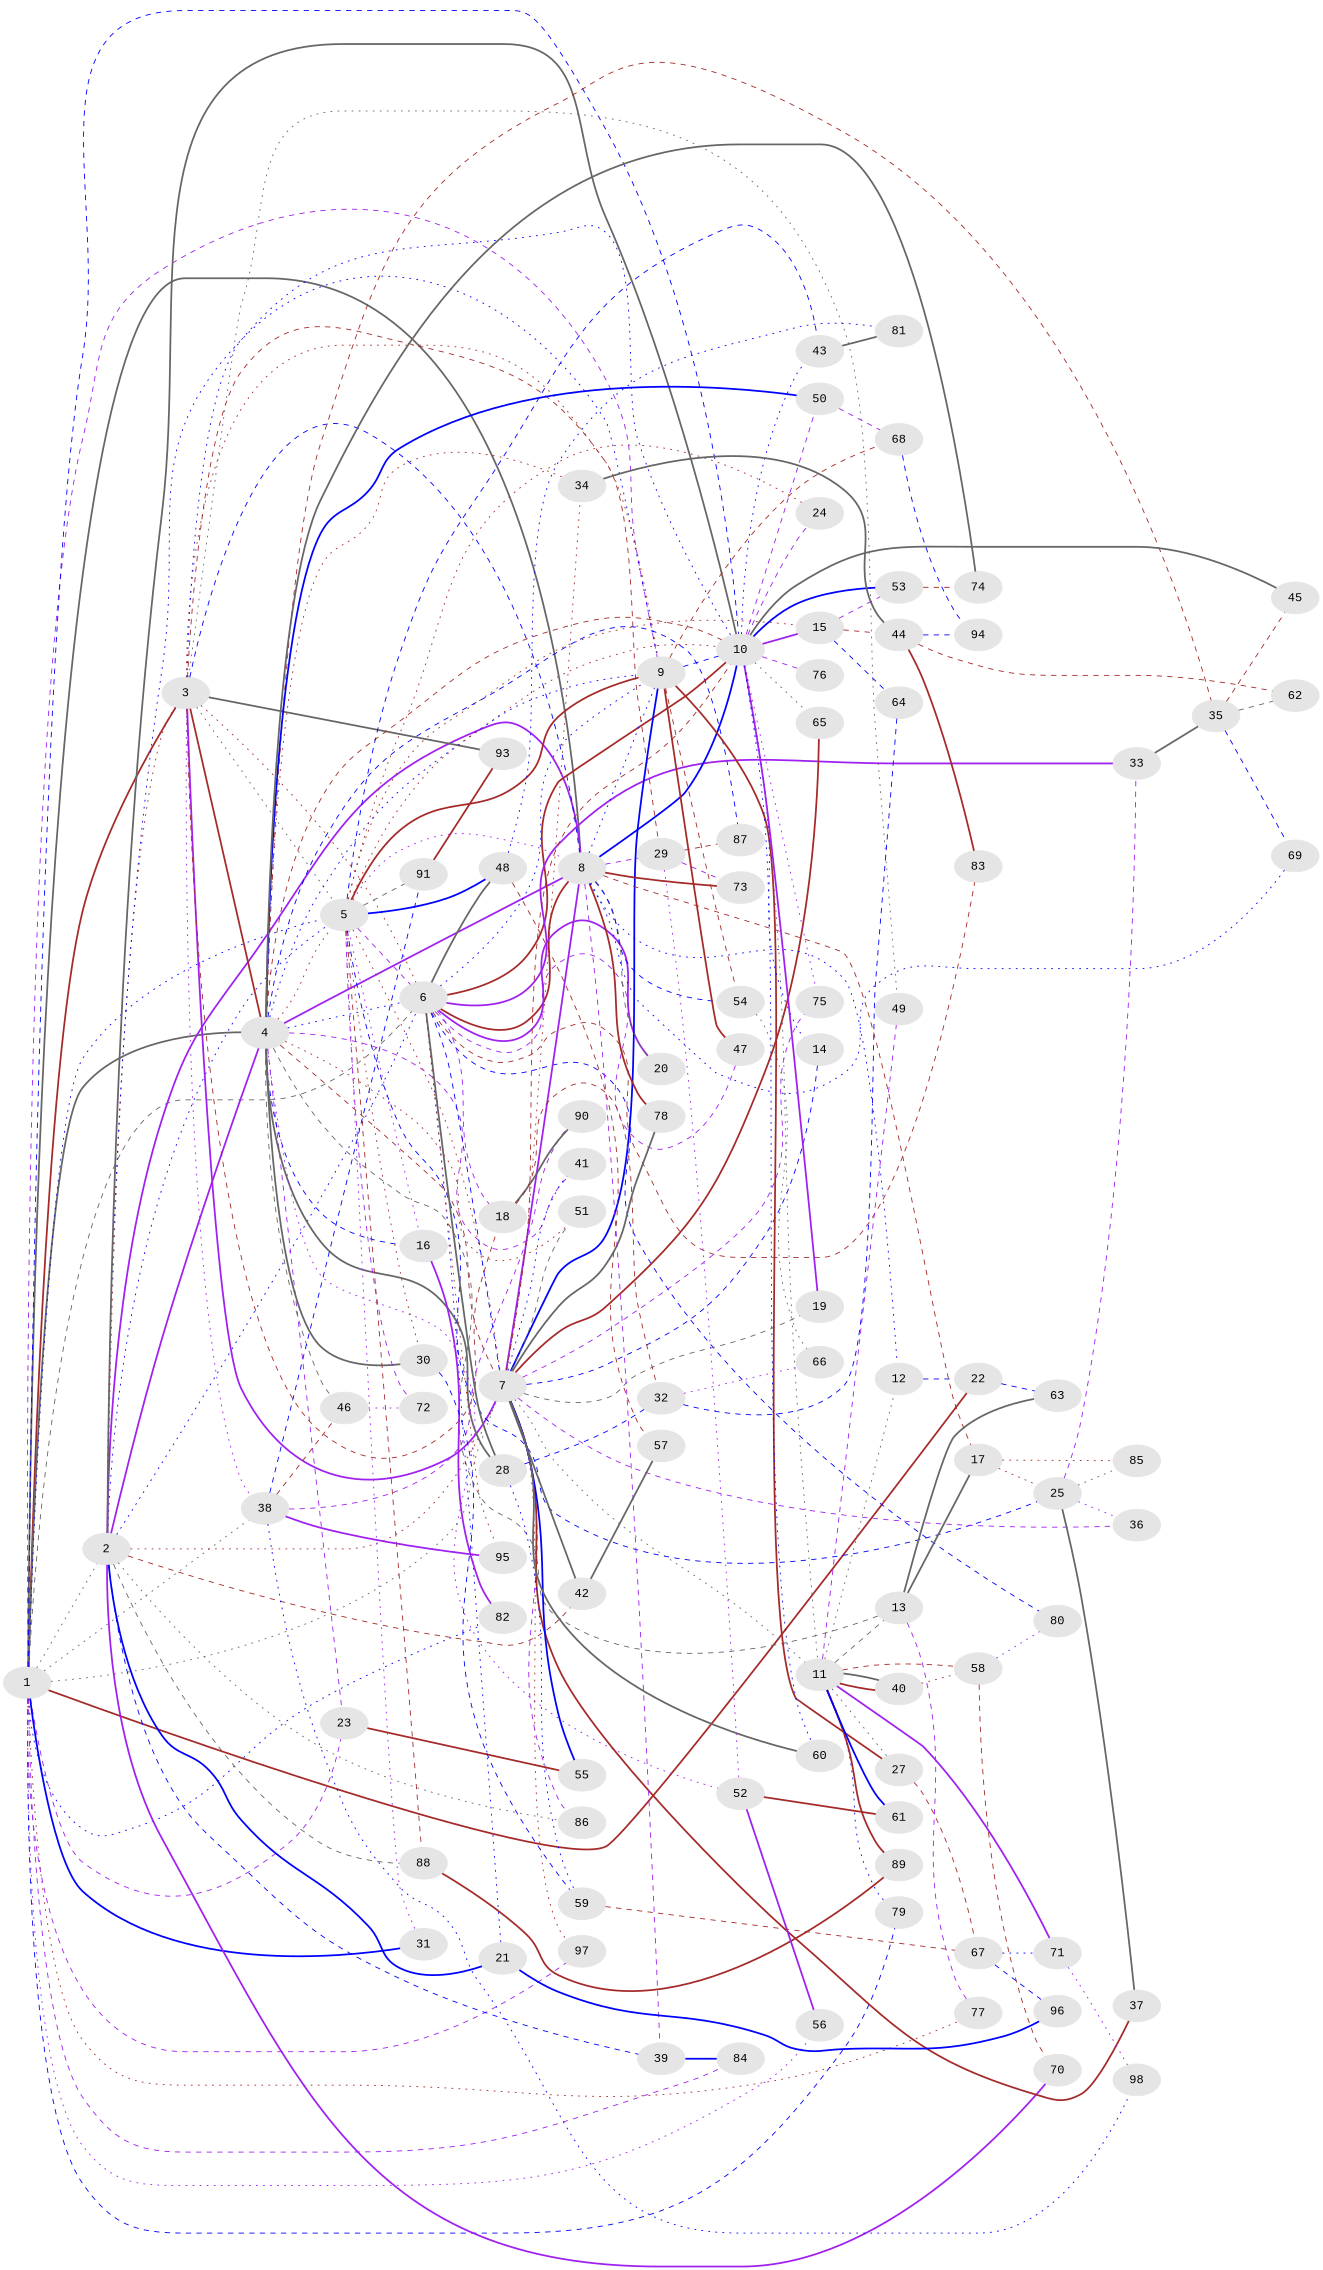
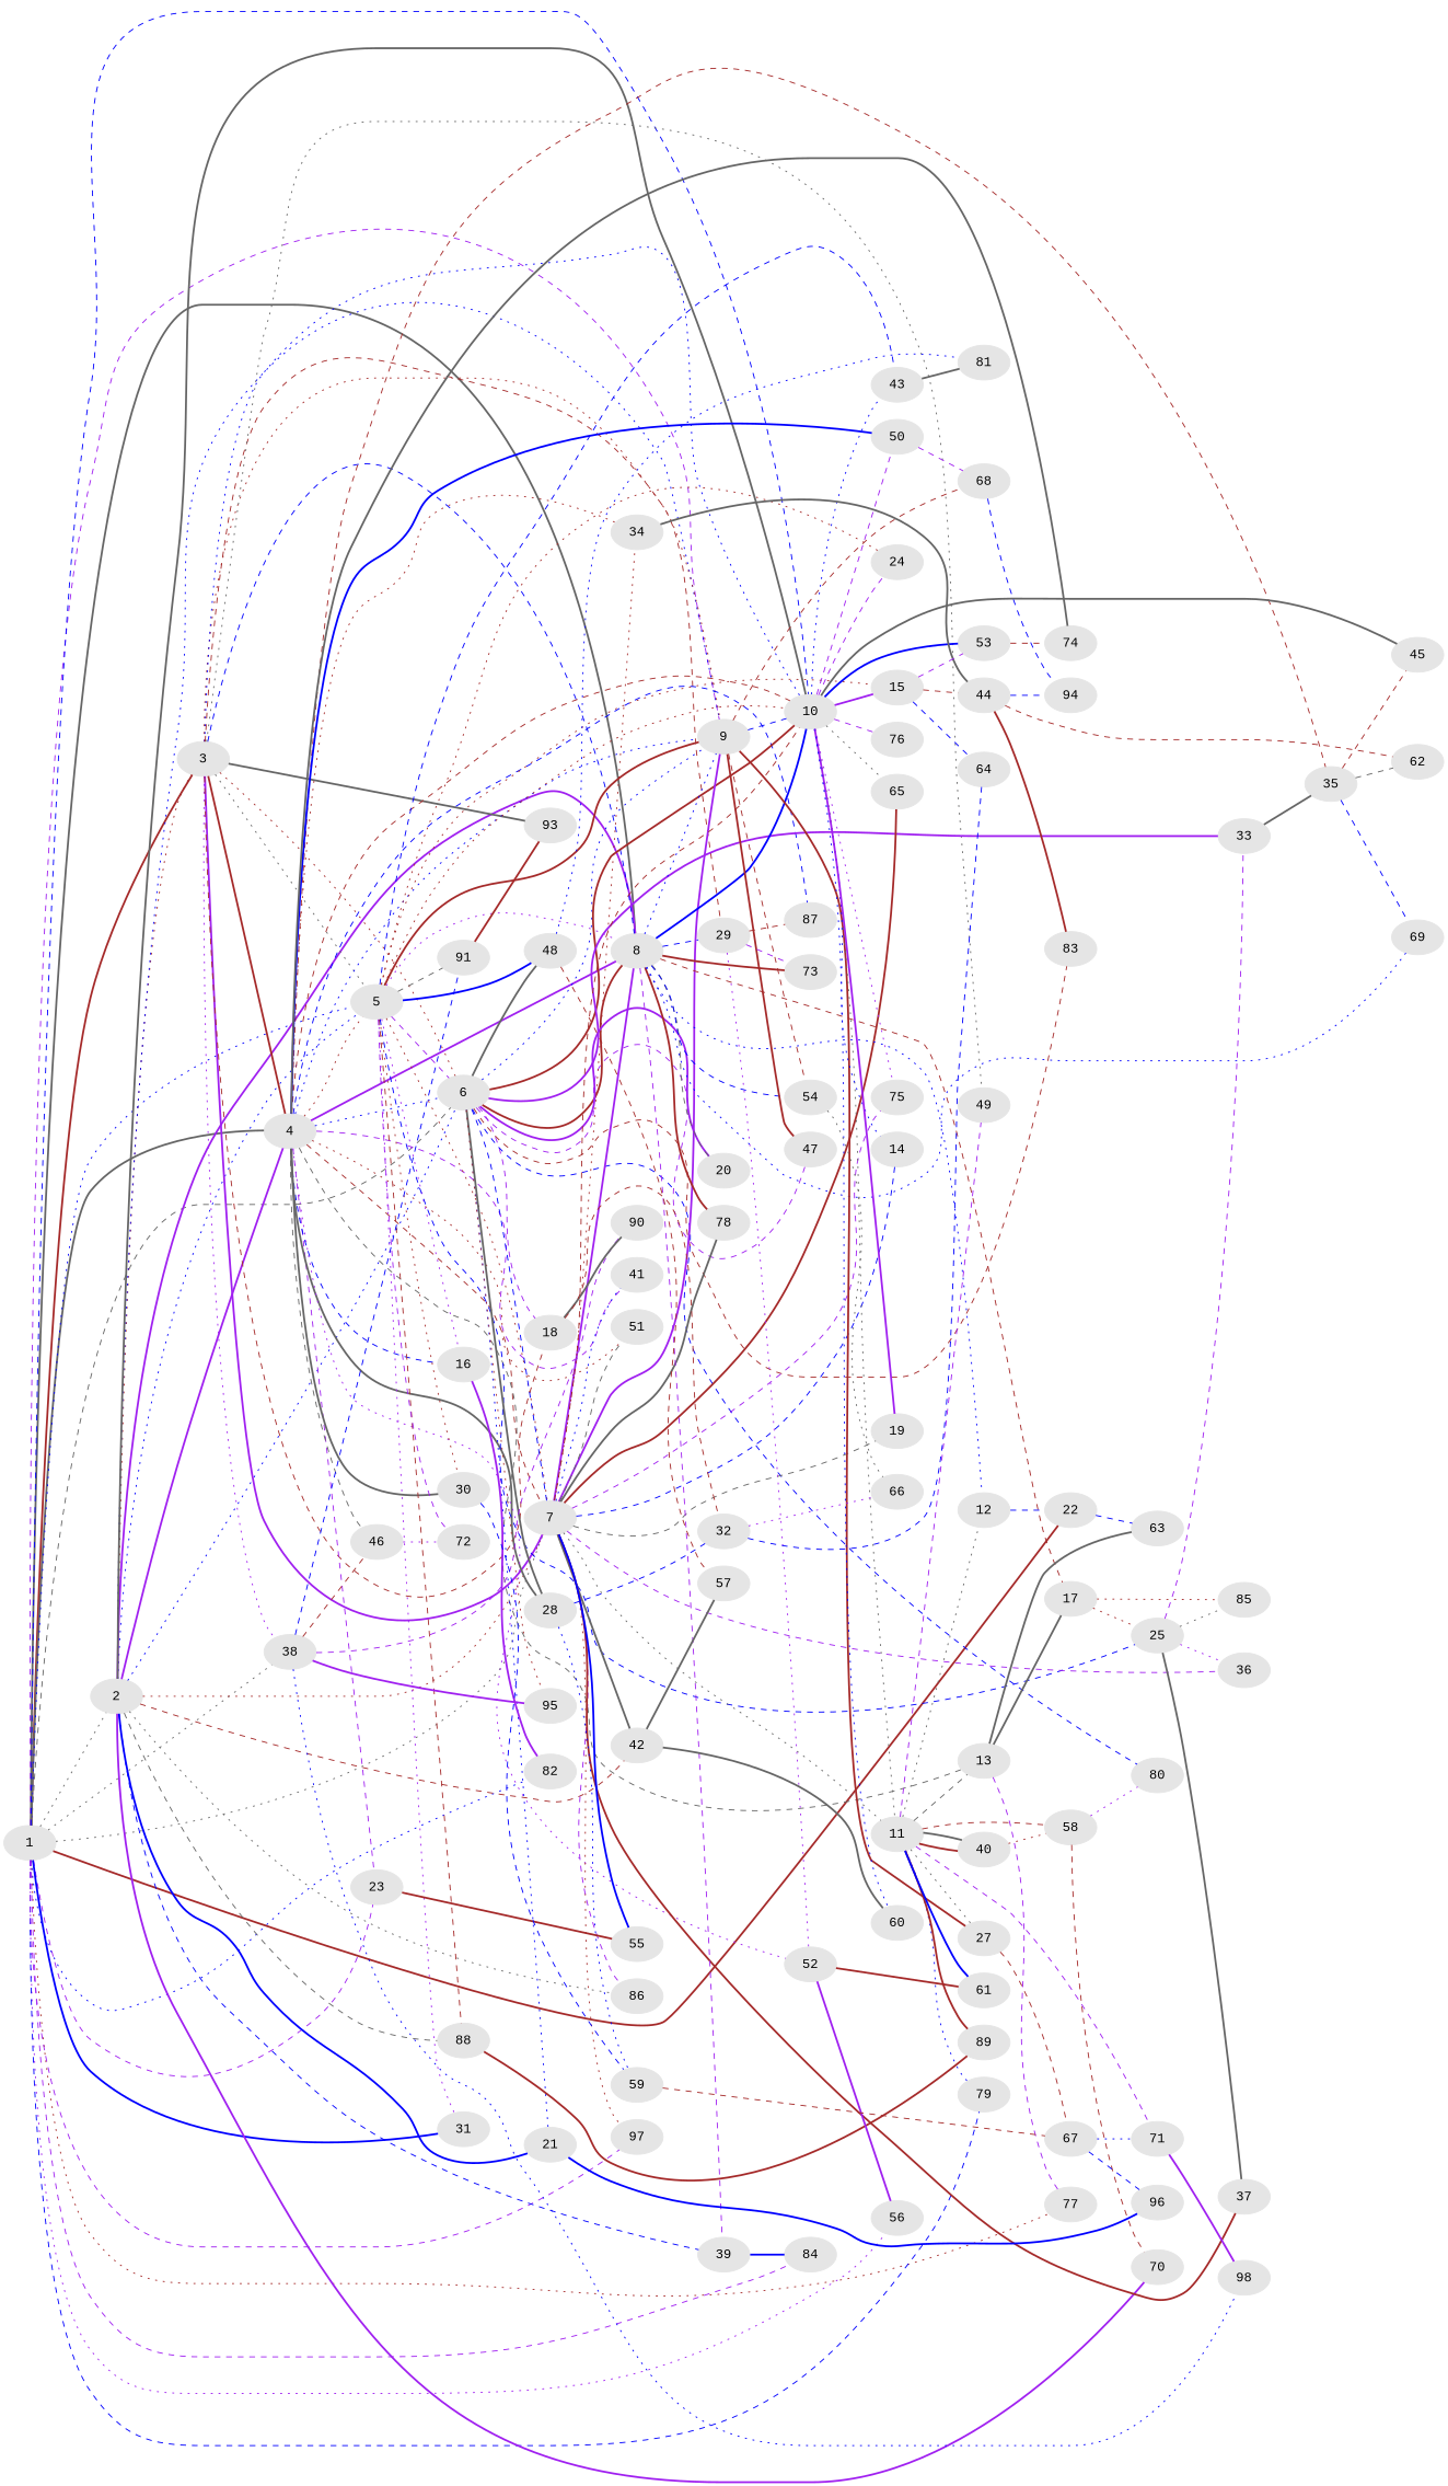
  graph {
    fontname="Liberation Mono"
    rankdir=LR
    node [color=gray90 fontname="Liberation Mono" style=filled]
    edge [color=brown fontname="Liberation Mono" style=dashed]
    1
    2
    3
    4
    5
    6
    7
    8
    9
    10
    22
    23
    31
    38
    56
    77
    79
    82
    84
    97
    21
    39
    42
    70
    86
    88
    18
    29
    49
    93
    13
    16
    28
    30
    34
    35
    41
    46
    50
    51
    52
    74
    87
    15
    24
    25
    43
    48
    72
    91
    20
    33
    47
    80
    83
    95
    11
    14
    19
    36
    37
    55
    60
    65
    75
    78
    12
    17
    54
    69
    73
    27
    68
    45
    53
    76
    63
    90
    n79 [label=98]
    96
    57
    89
    32
    59
    44
    62
    61
    64
    85
    81
    40
    58
    71
    66
    67
    94
    1 -- 2 [color=gray40 style=dotted]
    1 -- 3 [style=bold]
    1 -- 4 [color=gray40 style=bold]
    1 -- 5 [color=blue style=dotted]
    1 -- 6 [color=gray40]
    1 -- 7 [color=gray40 style=dotted]
    1 -- 8 [color=gray40 style=bold]
    1 -- 9 [color=purple]
    1 -- 10 [color=blue]
    1 -- 22 [style=bold]
    1 -- 23 [color=purple]
    1 -- 31 [color=blue style=bold]
    1 -- 38 [color=gray40 style=dotted]
    1 -- 56 [color=purple style=dotted]
    1 -- 77 [style=dotted]
    1 -- 79 [color=blue]
    1 -- 82 [color=blue style=dotted]
    1 -- 84 [color=purple]
    1 -- 97 [color=purple]
    2 -- 3 [style=dotted]
    2 -- 4 [color=purple style=bold]
    2 -- 5 [color=blue style=dotted]
    2 -- 6 [color=blue style=dotted]
    2 -- 7 [style=dotted]
    2 -- 8 [color=purple style=bold]
    2 -- 9 [color=blue style=dotted]
    2 -- 10 [color=gray40 style=bold]
    2 -- 21 [color=blue style=bold]
    2 -- 39 [color=blue]
    2 -- 42
    2 -- 70 [color=purple style=bold]
    2 -- 86 [color=gray40 style=dotted]
    2 -- 88 [color=gray40]
    3 -- 4 [style=bold]
    3 -- 5 [color=gray40 style=dotted]
    3 -- 6 [style=dotted]
    3 -- 7 [color=purple style=bold]
    3 -- 8 [color=blue]
    3 -- 9 [style=dotted]
    3 -- 10 [color=blue style=dotted]
    3 -- 38 [color=purple style=dotted]
    3 -- 18
    3 -- 29
    3 -- 49 [color=gray40 style=dotted]
    3 -- 93 [color=gray40 style=bold]
    4 -- 5 [style=dotted]
    4 -- 6 [color=blue style=dotted]
    4 -- 7
    4 -- 8 [color=purple style=bold]
    4 -- 9 [color=blue style=dotted]
    4 -- 10
    4 -- 23 [color=purple]
    4 -- 13 [color=gray40]
    4 -- 16 [color=blue]
    4 -- 28 [color=gray40 style=bold]
    4 -- 30 [color=gray40 style=bold]
    4 -- 34 [style=dotted]
    4 -- 35
    4 -- 41 [color=purple]
    4 -- 46 [color=gray40]
    4 -- 50 [color=blue style=bold]
    4 -- 51 [style=dotted]
    4 -- 52 [color=purple style=dotted]
    4 -- 74 [color=gray40 style=bold]
    4 -- 87 [color=blue]
    5 -- 6 [color=purple]
    5 -- 7 [style=dotted]
    5 -- 8 [color=purple style=dotted]
    5 -- 9 [style=bold]
    5 -- 10 [style=dotted]
    5 -- 31 [color=purple style=dotted]
    5 -- 88
    5 -- 16 [color=purple style=dotted]
    5 -- 30 [style=dotted]
    5 -- 15 [style=dotted]
    5 -- 24 [style=dotted]
    5 -- 25 [color=blue]
    5 -- 43 [color=blue]
    5 -- 48 [color=blue style=bold]
    5 -- 72 [color=purple]
    5 -- 91 [color=gray40]
    6 -- 7 [color=blue]
    6 -- 8 [style=bold]
    6 -- 9 [color=blue style=dotted]
    6 -- 10 [style=bold]
    6 -- 21 [color=blue style=dotted]
    6 -- 18 [color=purple]
    6 -- 28 [color=gray40 style=bold]
    6 -- 48 [color=gray40 style=bold]
    6 -- 20 [color=purple style=bold]
    6 -- 33 [color=purple style=bold]
    6 -- 47 [color=purple]
    6 -- 80 [color=blue]
    6 -- 83
    6 -- 95 [style=dotted]
    7 -- 8 [color=purple style=bold]
-   7 -- 9 [color=blue style=bold]
+   7 -- 9 [color=purple style=bold]
    7 -- 10
    7 -- 97 [style=dotted]
    7 -- 42 [color=gray40 style=bold]
    7 -- 86 [color=purple]
    7 -- 34 [style=dotted]
    7 -- 41 [color=blue style=dotted]
    7 -- 51 [color=gray40]
    7 -- 11 [color=gray40 style=dotted]
    7 -- 14 [color=blue]
    7 -- 19 [color=gray40]
    7 -- 36 [color=purple]
    7 -- 37 [style=bold]
    7 -- 55 [color=blue style=bold]
-   7 -- 60 [color=gray40 style=bold]
+   42 -- 60 [color=gray40 style=bold]
    7 -- 65 [style=bold]
    7 -- 75 [color=purple]
    7 -- 78 [color=gray40 style=bold]
    8 -- 9 [color=blue style=dotted]
    8 -- 10 [color=blue style=bold]
    8 -- 39 [color=purple]
-   8 -- 29 [color=purple]
+   8 -- 29 [color=blue]
    8 -- 20 [color=gray40]
    8 -- 78 [style=bold]
    8 -- 12 [color=blue style=dotted]
    8 -- 17
    8 -- 54 [color=blue]
    8 -- 69 [color=blue style=dotted]
    8 -- 73 [style=bold]
    9 -- 10 [color=blue]
    9 -- 47 [style=bold]
    9 -- 54
    9 -- 27 [style=bold]
    9 -- 68
    10 -- 50 [color=purple]
    10 -- 15 [color=purple style=bold]
    10 -- 24 [color=purple]
    10 -- 43 [color=blue style=dotted]
    10 -- 11 [color=gray40 style=dotted]
    10 -- 14 [color=blue style=dotted]
    10 -- 19 [color=purple style=bold]
    10 -- 60 [color=blue style=dotted]
    10 -- 65 [color=gray40 style=dotted]
    10 -- 75 [color=purple style=dotted]
    10 -- 45 [color=gray40 style=bold]
    10 -- 53 [color=blue style=bold]
    10 -- 76 [color=purple]
    22 -- 63 [color=blue]
    23 -- 55 [style=bold]
    38 -- 46
    38 -- 91 [color=blue]
    38 -- 95 [color=purple style=bold]
    38 -- 90 [color=purple]
    38 -- n79 [color=blue style=dotted]
    21 -- 96 [color=blue style=bold]
    39 -- 84 [color=blue style=bold]
    42 -- 57 [color=gray40 style=bold]
    88 -- 89 [style=bold]
    18 -- 90 [color=gray40 style=bold]
    18 -- 32
    29 -- 52 [color=purple style=dotted]
    29 -- 87
    29 -- 73 [color=purple]
    13 -- 77 [color=purple]
    13 -- 17 [color=gray40 style=bold]
    13 -- 63 [color=gray40 style=bold]
    16 -- 82 [color=purple style=bold]
    28 -- 32 [color=blue]
    28 -- 59 [color=blue style=dotted]
    30 -- 59 [color=blue]
    34 -- 44 [color=gray40 style=bold]
    35 -- 69 [color=blue]
    35 -- 45
    35 -- 62 [color=gray40]
    46 -- 72 [color=purple style=dotted]
    50 -- 68 [color=purple]
    52 -- 56 [color=purple style=bold]
    52 -- 61 [style=bold]
    15 -- 53 [color=purple]
    15 -- 44
    15 -- 64 [color=blue]
    25 -- 33 [color=purple]
    25 -- 36 [color=purple style=dotted]
    25 -- 37 [color=gray40 style=bold]
    25 -- 85 [color=gray40 style=dotted]
    43 -- 81 [color=gray40 style=bold]
    48 -- 57
    48 -- 81 [color=blue style=dotted]
    91 -- 93 [style=bold]
    33 -- 35 [color=gray40 style=bold]
    11 -- 79 [color=blue style=dotted]
    11 -- 49 [color=purple]
    11 -- 13 [color=gray40]
    11 -- 12 [color=gray40 style=dotted]
    11 -- 27 [color=gray40 style=dotted]
    11 -- 89 [style=bold]
    11 -- 61 [color=blue style=bold]
    11 -- 40 [style=bold]
    11 -- 40 [color=gray40 style=bold]
    11 -- 58
-   11 -- 71 [color=purple style=bold]
+   11 -- 71 [color=purple]
    12 -- 22 [color=blue]
    17 -- 25 [style=dotted]
    17 -- 85 [style=dotted]
    54 -- 66 [color=gray40 style=dotted]
    27 -- 67
    68 -- 94 [color=blue]
    53 -- 74
    32 -- 64 [color=blue]
    32 -- 66 [color=purple style=dotted]
    59 -- 67
    44 -- 83 [style=bold]
    44 -- 62
    44 -- 94 [color=blue]
    40 -- 58 [style=dotted]
    58 -- 70
    58 -- 80 [color=purple style=dotted]
-   71 -- n79 [color=purple style=dotted]
+   71 -- n79 [color=purple style=bold]
    67 -- 96 [color=blue]
    67 -- 71 [color=blue style=dotted]
  }
